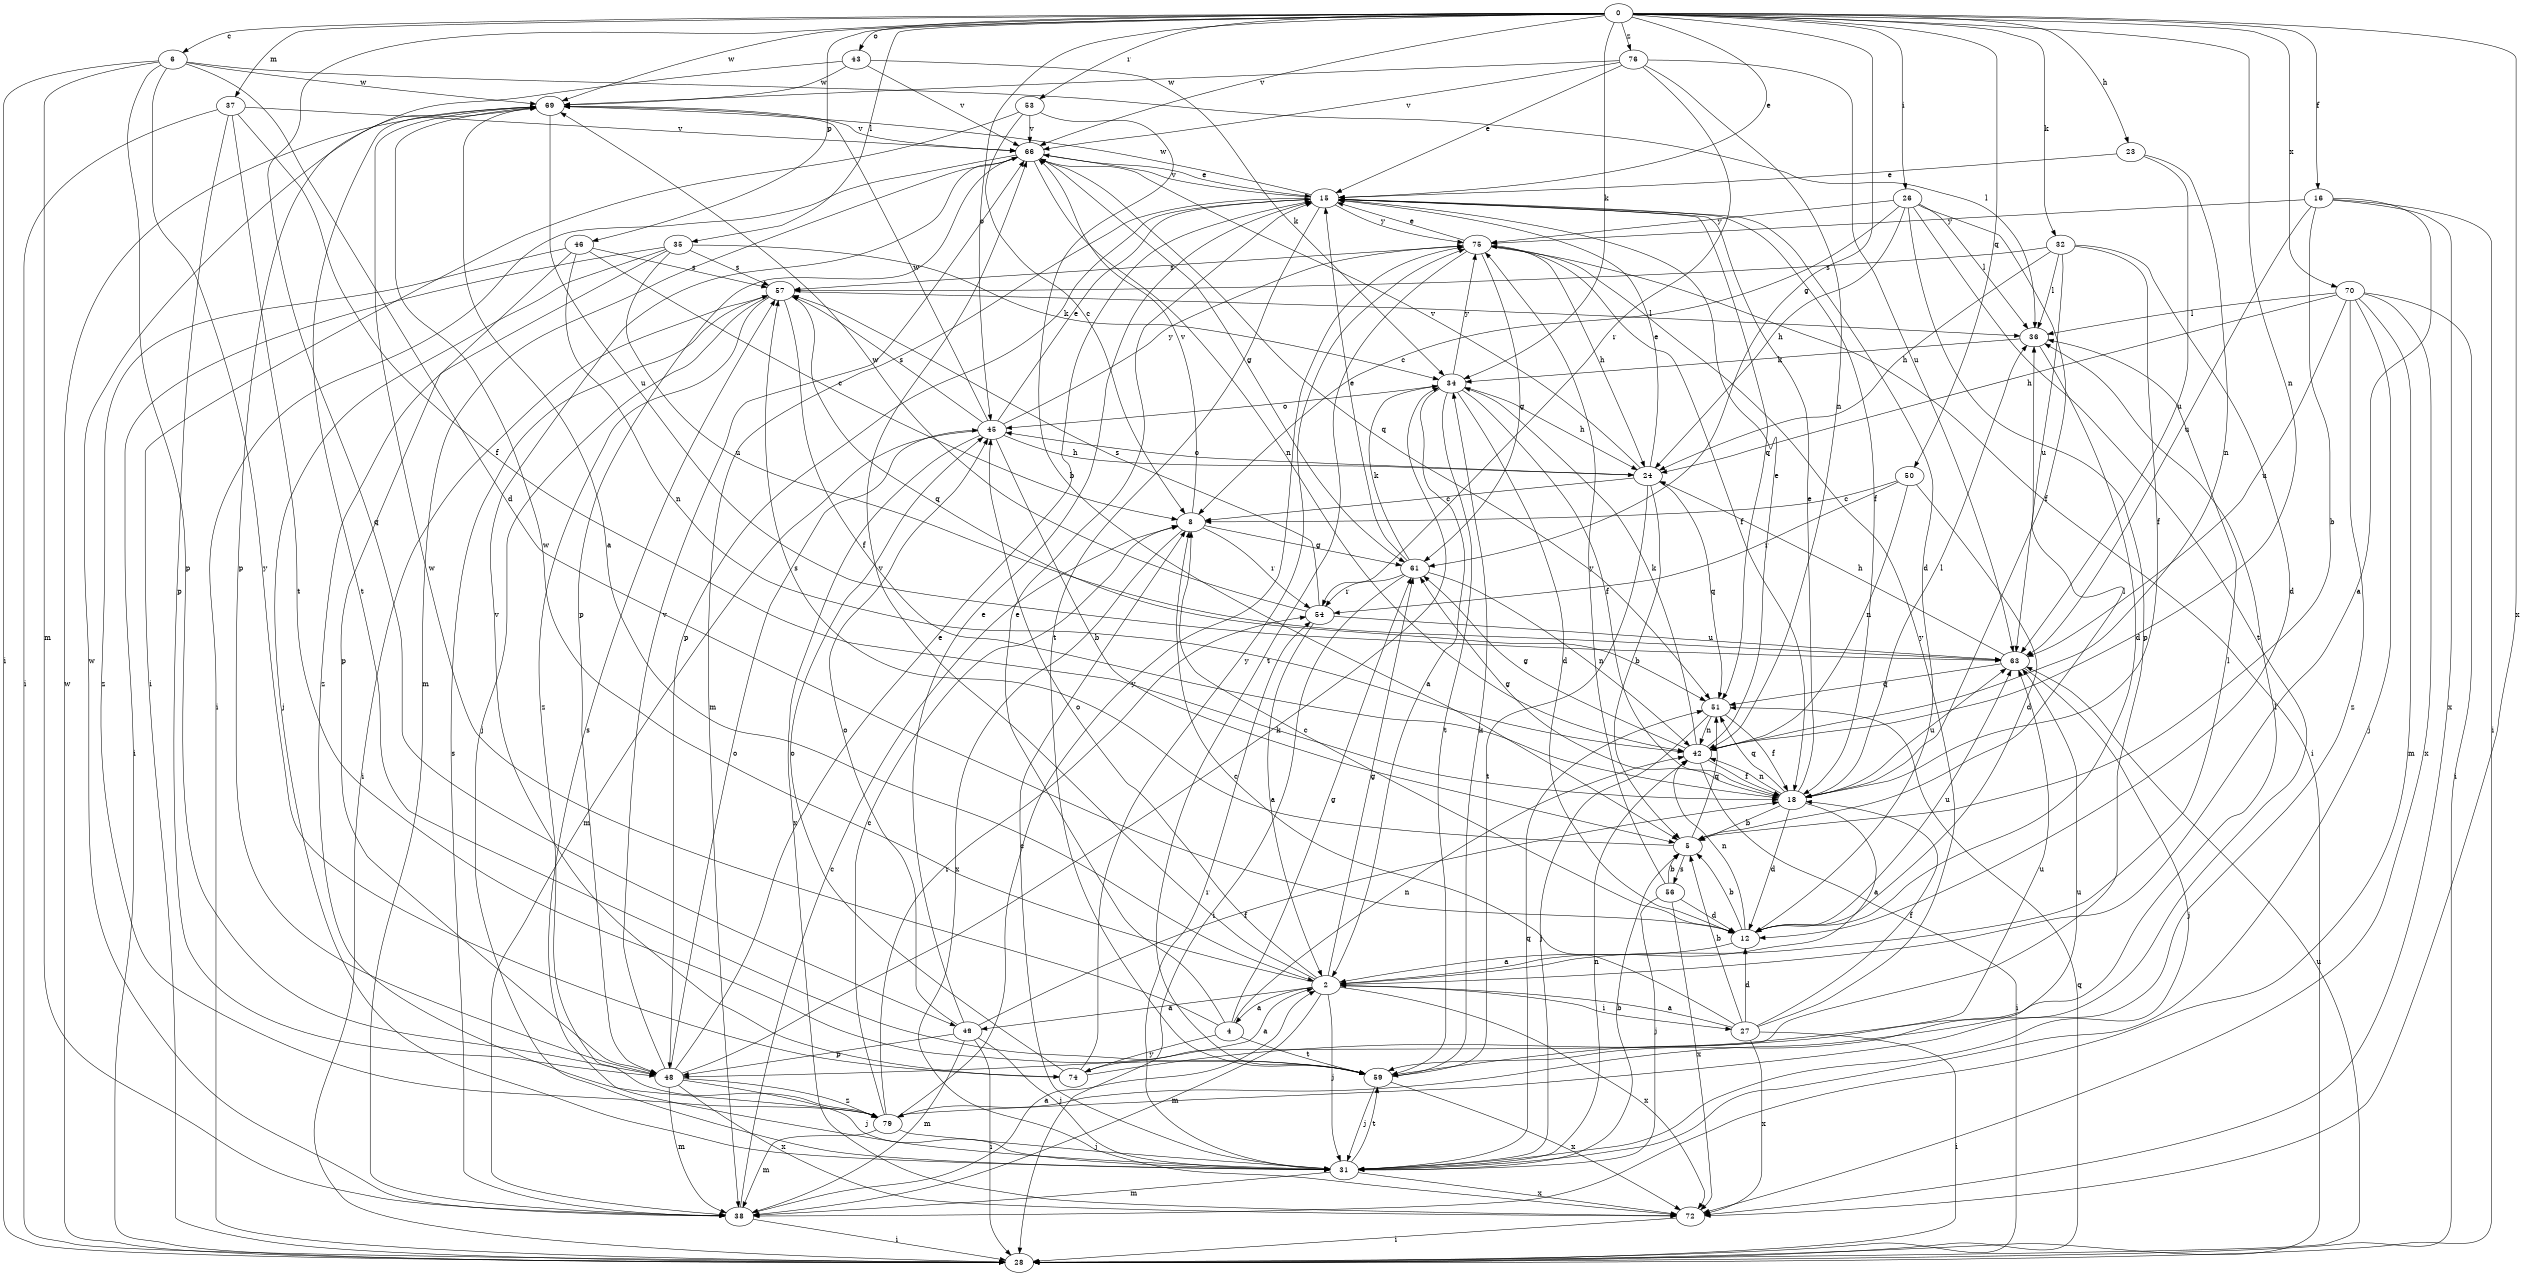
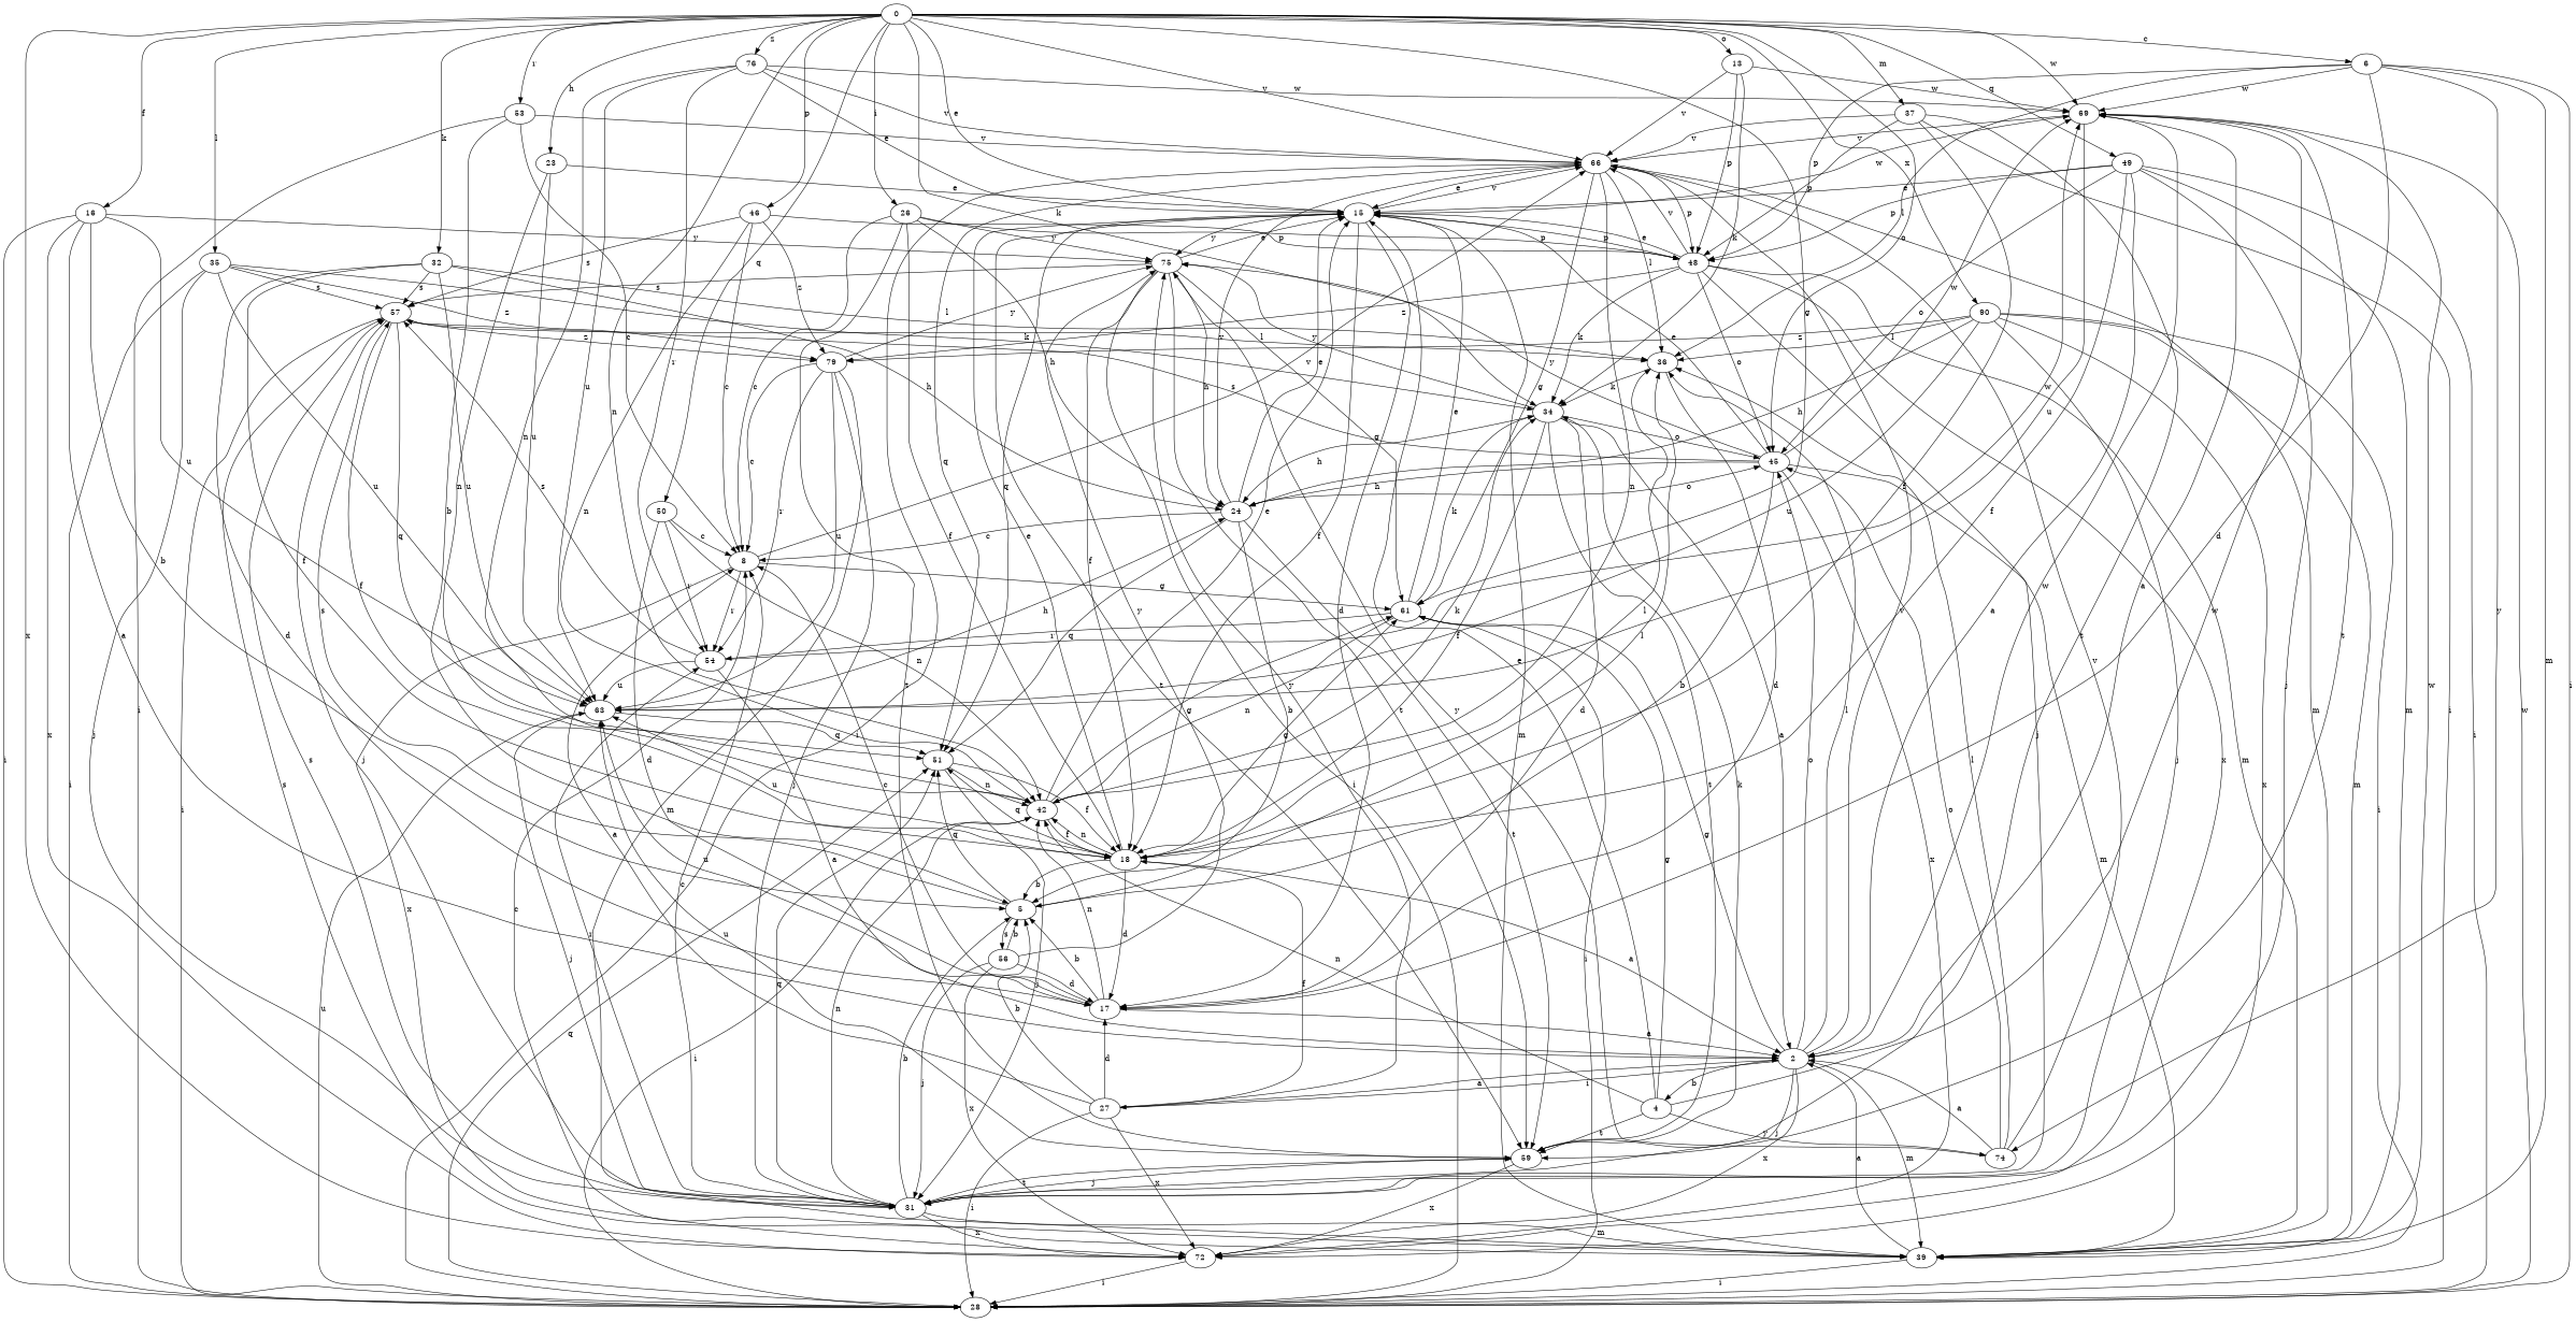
  strict digraph {
    0
    6
    15
    16
    n5 [label=61]
    23
    26
    32
    34
    35
    37
    42
-   43
+   43 [label=13]
    45
    46
    49
    50
    53
    66
    69
-   70
+   70 [label=90]
    72
    76
    36
-   39 [label=38]
+   39
    74
-   12
+   12 [label=17]
    28
    48
    59
    51
    18
    75
    2
    5
    63
    54
    8
    24
    57
    31
    79
    4
    27
    56
    0 -> 6 [label=c]
    0 -> 15 [label=e]
    0 -> 16 [label=f]
    0 -> n5 [label=g]
    0 -> 23 [label=h]
    0 -> 26 [label=i]
    0 -> 32 [label=k]
    0 -> 34 [label=k]
    0 -> 35 [label=l]
    0 -> 37 [label=m]
    0 -> 42 [label=n]
    0 -> 43 [label=o]
    0 -> 45 [label=o]
    0 -> 46 [label=p]
    0 -> 49 [label=q]
    0 -> 50 [label=q]
    0 -> 53 [label=r]
    0 -> 66 [label=v]
    0 -> 69 [label=w]
    0 -> 70 [label=x]
    0 -> 72 [label=x]
    0 -> 76 [label=z]
    6 -> 69 [label=w]
    6 -> 36 [label=l]
    6 -> 39 [label=m]
    6 -> 74 [label=y]
    6 -> 12 [label=d]
    6 -> 28 [label=i]
    6 -> 48 [label=p]
    15 -> 66 [label=v]
    15 -> 69 [label=w]
    15 -> 39 [label=m]
    15 -> 12 [label=d]
    15 -> 48 [label=p]
    15 -> 59 [label=t]
    15 -> 51 [label=q]
    15 -> 18 [label=f]
    15 -> 75 [label=y]
    16 -> 72 [label=x]
    16 -> 28 [label=i]
    16 -> 75 [label=y]
    16 -> 2 [label=a]
    16 -> 5 [label=b]
    16 -> 63 [label=u]
    n5 -> 15 [label=e]
    n5 -> 34 [label=k]
    n5 -> 42 [label=n]
    n5 -> 28 [label=i]
    n5 -> 54 [label=r]
    23 -> 15 [label=e]
    23 -> 42 [label=n]
    23 -> 63 [label=u]
-   26 -> 36 [label=l]
+   66 -> 36 [label=l]
    26 -> 48 [label=p]
    26 -> 59 [label=t]
    26 -> 18 [label=f]
    26 -> 75 [label=y]
    26 -> 8 [label=c]
    26 -> 24 [label=h]
    32 -> 36 [label=l]
    32 -> 12 [label=d]
    32 -> 18 [label=f]
    32 -> 63 [label=u]
    32 -> 24 [label=h]
    32 -> 57 [label=s]
    34 -> 45 [label=o]
    34 -> 12 [label=d]
    34 -> 59 [label=t]
    34 -> 18 [label=f]
    34 -> 75 [label=y]
    34 -> 2 [label=a]
    34 -> 24 [label=h]
    35 -> 34 [label=k]
    35 -> 28 [label=i]
    35 -> 63 [label=u]
    35 -> 57 [label=s]
    35 -> 31 [label=j]
    35 -> 79 [label=z]
    37 -> 66 [label=v]
    37 -> 28 [label=i]
    37 -> 48 [label=p]
    37 -> 59 [label=t]
    37 -> 18 [label=f]
    42 -> 15 [label=e]
    42 -> n5 [label=g]
    42 -> 34 [label=k]
    42 -> 28 [label=i]
    42 -> 18 [label=f]
    43 -> 34 [label=k]
    43 -> 66 [label=v]
    43 -> 69 [label=w]
    43 -> 48 [label=p]
    45 -> 15 [label=e]
    45 -> 69 [label=w]
    45 -> 72 [label=x]
    45 -> 39 [label=m]
    45 -> 75 [label=y]
    45 -> 5 [label=b]
    45 -> 24 [label=h]
    45 -> 57 [label=s]
    46 -> 42 [label=n]
    46 -> 48 [label=p]
    46 -> 8 [label=c]
    46 -> 57 [label=s]
    46 -> 79 [label=z]
    49 -> 15 [label=e]
    49 -> 45 [label=o]
    49 -> 39 [label=m]
    49 -> 28 [label=i]
    49 -> 48 [label=p]
    49 -> 18 [label=f]
-   2 -> 49 [label=a]
+   49 -> 2 [label=a]
    49 -> 31 [label=j]
    50 -> 42 [label=n]
    50 -> 12 [label=d]
    50 -> 54 [label=r]
    50 -> 8 [label=c]
    53 -> 66 [label=v]
    53 -> 28 [label=i]
    53 -> 5 [label=b]
    53 -> 8 [label=c]
    66 -> 15 [label=e]
    66 -> n5 [label=g]
    66 -> 42 [label=n]
    66 -> 39 [label=m]
    66 -> 28 [label=i]
    66 -> 48 [label=p]
    66 -> 51 [label=q]
    69 -> 66 [label=v]
    69 -> 59 [label=t]
    69 -> 2 [label=a]
    69 -> 63 [label=u]
    70 -> 72 [label=x]
    70 -> 36 [label=l]
    70 -> 39 [label=m]
    70 -> 28 [label=i]
    70 -> 63 [label=u]
    70 -> 24 [label=h]
    70 -> 31 [label=j]
    70 -> 79 [label=z]
    72 -> 28 [label=i]
    76 -> 15 [label=e]
    76 -> 42 [label=n]
    76 -> 66 [label=v]
    76 -> 69 [label=w]
    76 -> 63 [label=u]
    76 -> 54 [label=r]
    36 -> 34 [label=k]
    36 -> 12 [label=d]
    39 -> 69 [label=w]
    39 -> 28 [label=i]
    39 -> 2 [label=a]
    39 -> 8 [label=c]
    39 -> 57 [label=s]
    74 -> 45 [label=o]
    74 -> 66 [label=v]
    74 -> 36 [label=l]
    74 -> 75 [label=y]
    74 -> 2 [label=a]
    12 -> 42 [label=n]
    12 -> 2 [label=a]
    12 -> 5 [label=b]
    12 -> 63 [label=u]
    12 -> 8 [label=c]
    28 -> 69 [label=w]
    28 -> 51 [label=q]
    28 -> 63 [label=u]
    48 -> 15 [label=e]
    48 -> 34 [label=k]
    48 -> 45 [label=o]
    48 -> 66 [label=v]
    48 -> 72 [label=x]
    48 -> 39 [label=m]
    48 -> 31 [label=j]
    48 -> 79 [label=z]
    59 -> 34 [label=k]
    59 -> 72 [label=x]
    59 -> 63 [label=u]
    59 -> 31 [label=j]
    51 -> 42 [label=n]
    51 -> 18 [label=f]
    51 -> 31 [label=j]
    18 -> 15 [label=e]
    18 -> n5 [label=g]
    18 -> 42 [label=n]
    18 -> 36 [label=l]
    18 -> 12 [label=d]
    18 -> 51 [label=q]
    18 -> 2 [label=a]
    18 -> 5 [label=b]
    18 -> 63 [label=u]
    75 -> 15 [label=e]
    75 -> n5 [label=g]
    75 -> 28 [label=i]
    75 -> 59 [label=t]
    75 -> 18 [label=f]
    75 -> 24 [label=h]
    75 -> 57 [label=s]
    2 -> n5 [label=g]
    2 -> 45 [label=o]
    2 -> 66 [label=v]
    2 -> 69 [label=w]
    2 -> 72 [label=x]
    2 -> 36 [label=l]
    2 -> 39 [label=m]
    2 -> 31 [label=j]
-   2 -> 4 [label=a]
+   2 -> 4 [label=b]
    2 -> 27 [label=i]
    5 -> 36 [label=l]
    5 -> 51 [label=q]
    5 -> 57 [label=s]
    5 -> 56 [label=s]
    63 -> 51 [label=q]
    63 -> 24 [label=h]
    63 -> 31 [label=j]
    54 -> 69 [label=w]
    54 -> 2 [label=a]
    54 -> 63 [label=u]
    54 -> 57 [label=s]
    8 -> n5 [label=g]
    8 -> 66 [label=v]
    8 -> 72 [label=x]
    8 -> 54 [label=r]
    24 -> 15 [label=e]
    24 -> 45 [label=o]
    24 -> 66 [label=v]
    24 -> 59 [label=t]
    24 -> 51 [label=q]
    24 -> 5 [label=b]
    24 -> 8 [label=c]
    57 -> 36 [label=l]
    57 -> 28 [label=i]
    57 -> 51 [label=q]
    57 -> 18 [label=f]
    57 -> 31 [label=j]
    57 -> 79 [label=z]
    31 -> 42 [label=n]
    31 -> 72 [label=x]
    31 -> 39 [label=m]
    31 -> 59 [label=t]
    31 -> 51 [label=q]
    31 -> 5 [label=b]
    31 -> 54 [label=r]
    31 -> 8 [label=c]
    31 -> 57 [label=s]
    79 -> 39 [label=m]
    79 -> 75 [label=y]
    79 -> 63 [label=u]
    79 -> 54 [label=r]
    79 -> 8 [label=c]
    79 -> 31 [label=j]
    4 -> 15 [label=e]
    4 -> n5 [label=g]
    4 -> 42 [label=n]
    4 -> 69 [label=w]
    4 -> 74 [label=y]
    4 -> 59 [label=t]
    27 -> 72 [label=x]
    27 -> 12 [label=d]
    27 -> 28 [label=i]
    27 -> 18 [label=f]
    27 -> 75 [label=y]
    27 -> 2 [label=a]
    27 -> 5 [label=b]
-   27 -> 8 [label=c]
+   27 -> 8 [label=a]
    56 -> 72 [label=x]
    56 -> 12 [label=d]
    56 -> 75 [label=y]
    56 -> 5 [label=b]
    56 -> 31 [label=j]
  }
